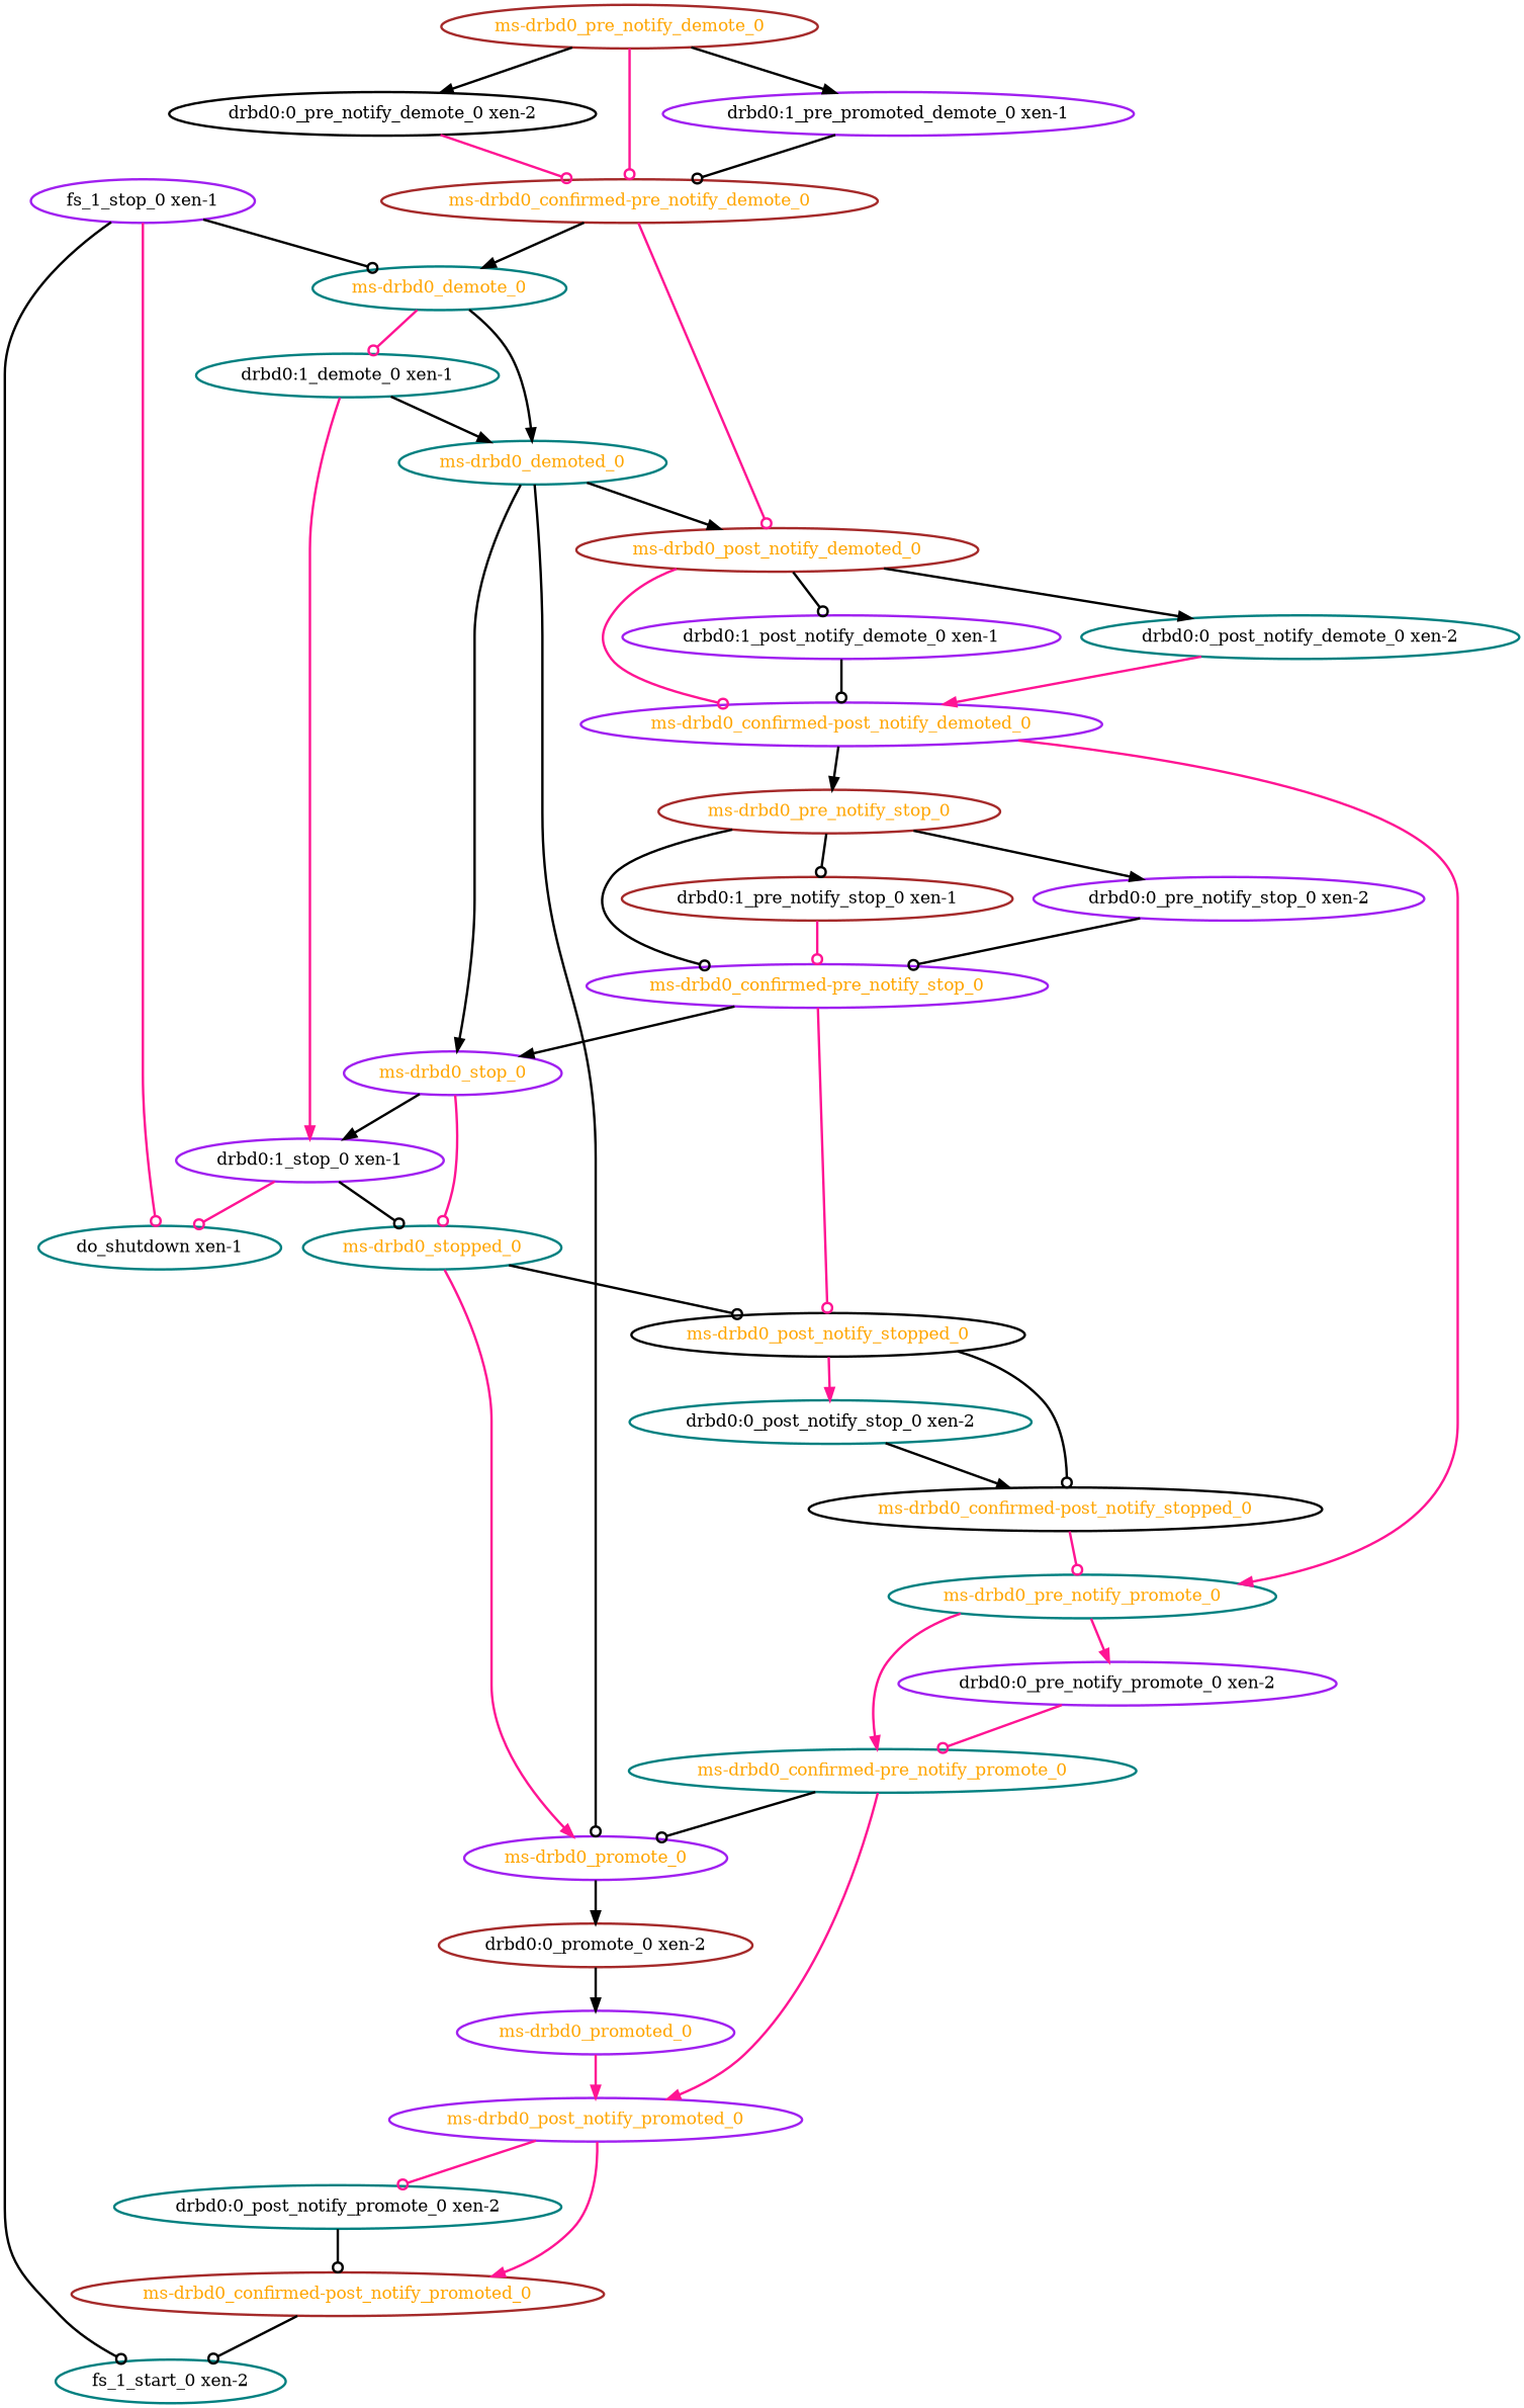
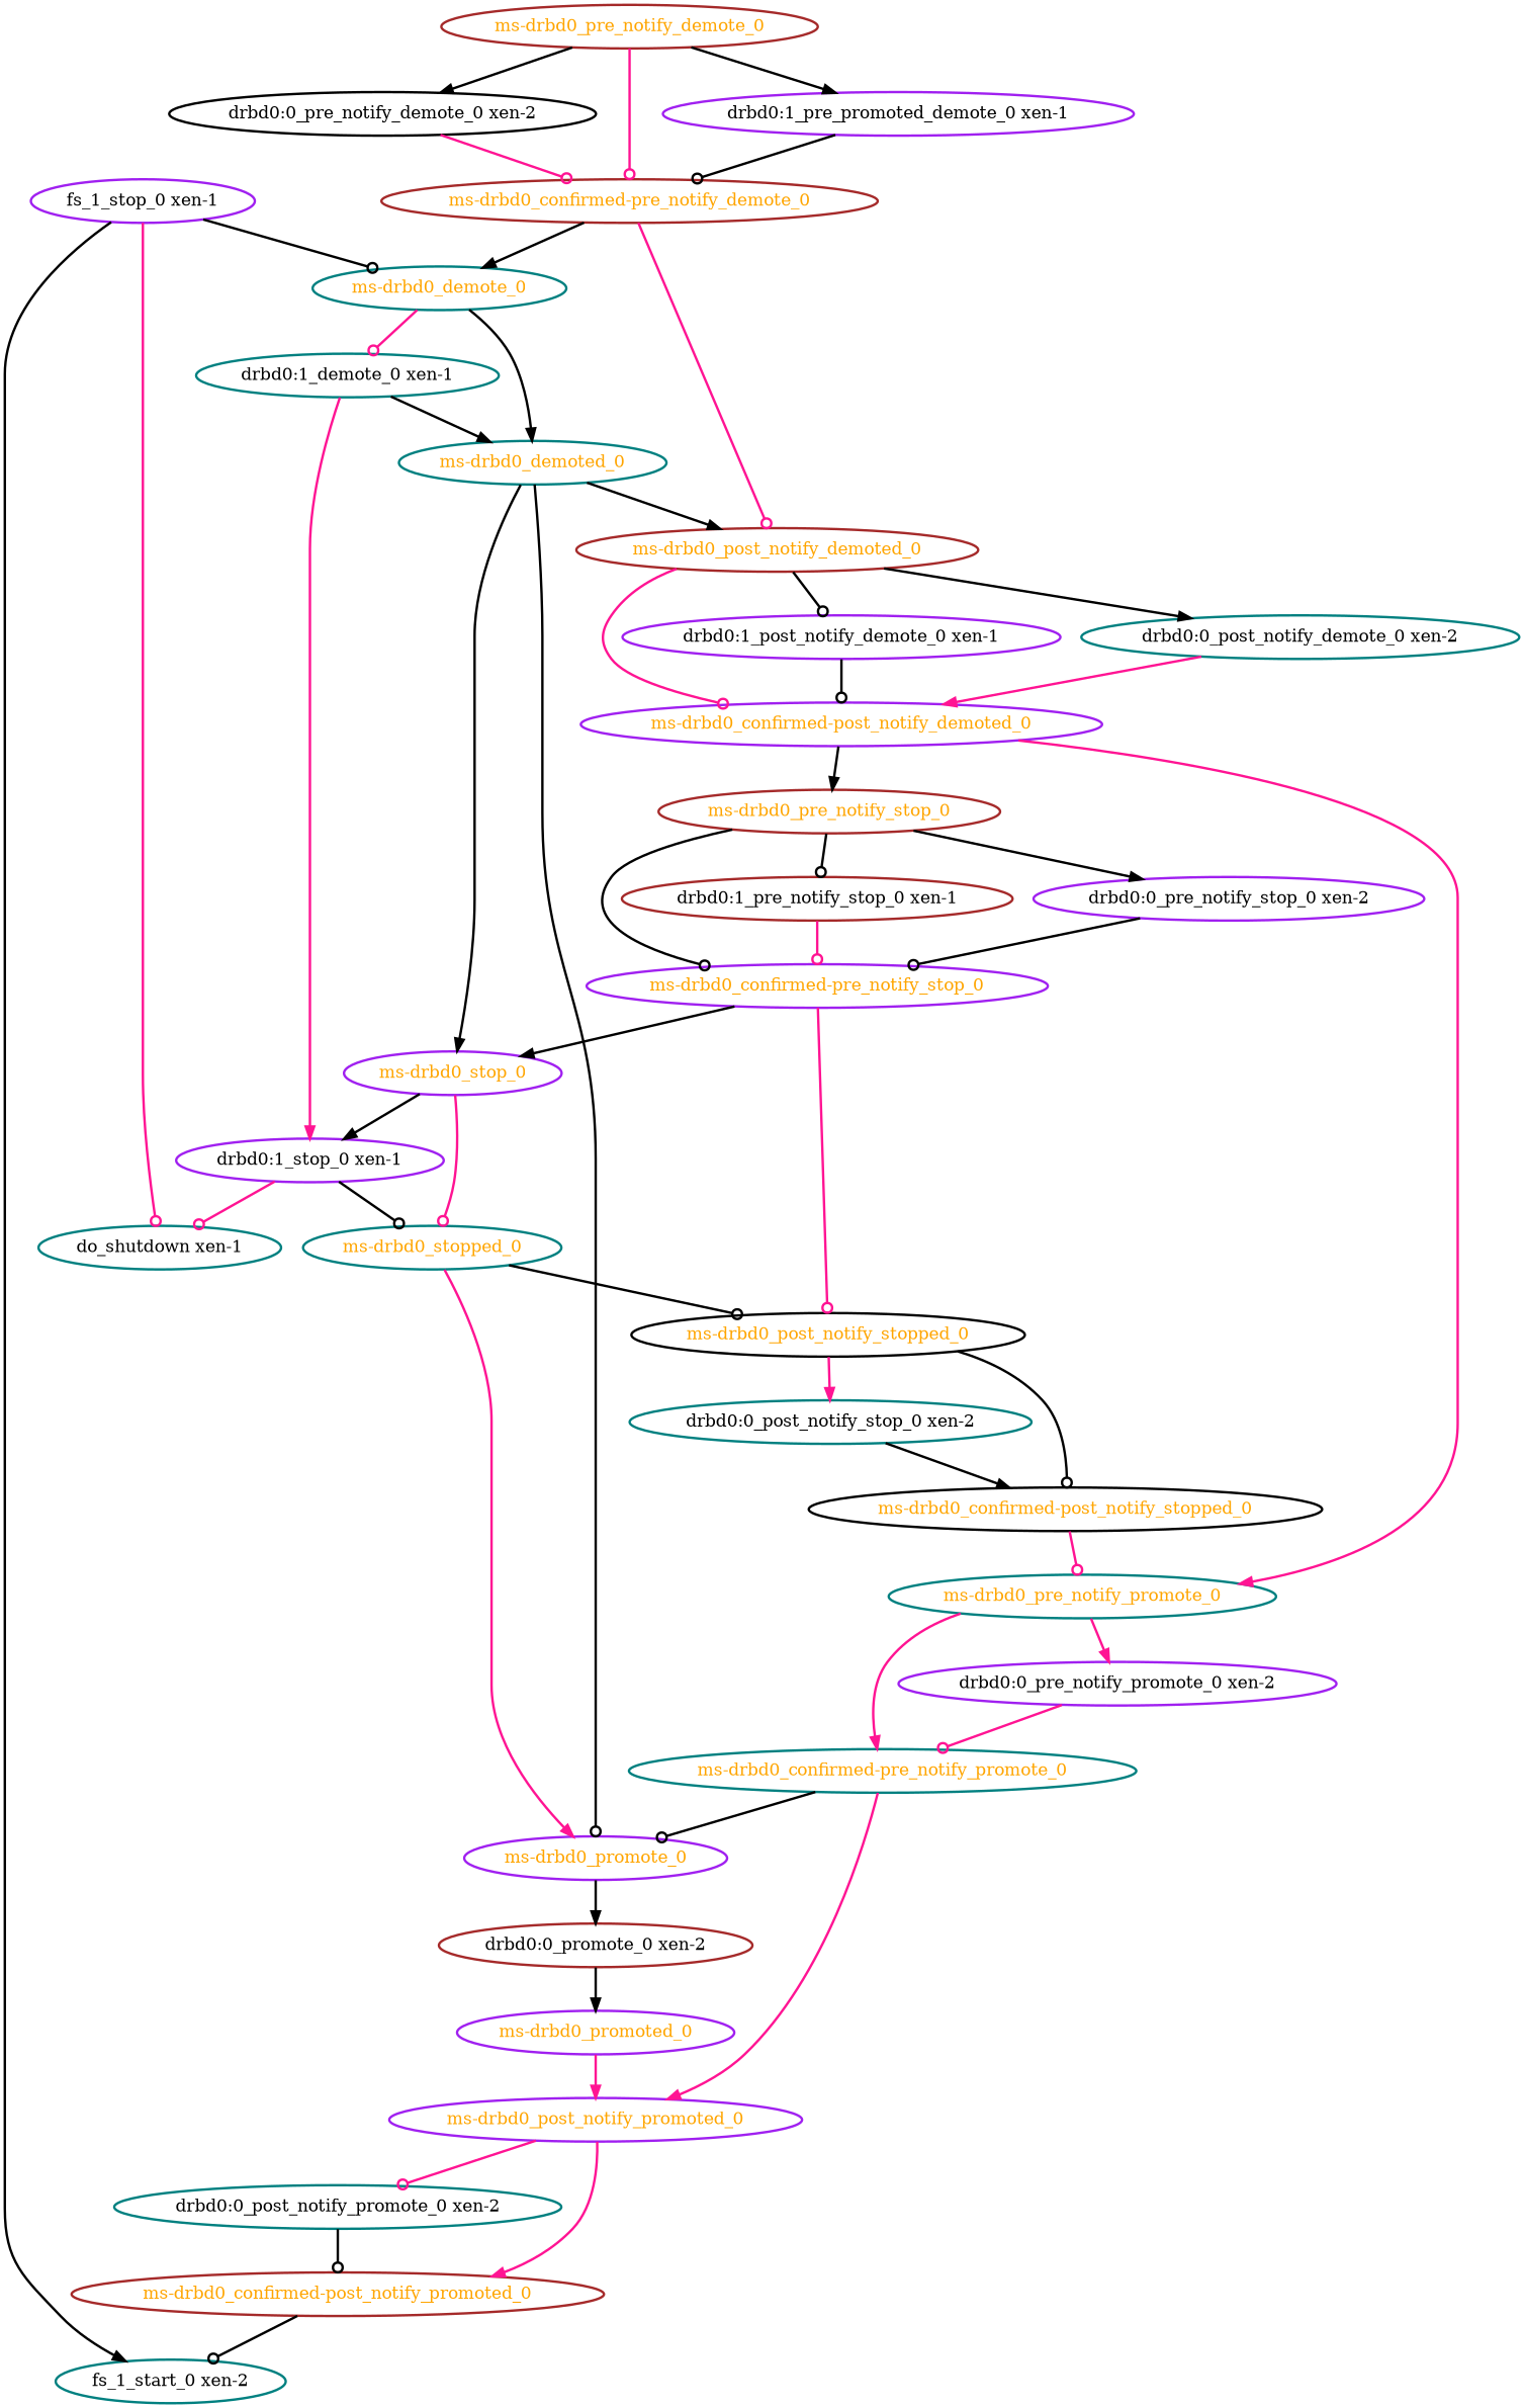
  digraph {
    node [color=purple fontcolor=orange style=bold]
    edge [arrowhead=odot color=black style=bold]
    "do_shutdown xen-1" [color=teal fontcolor=black]
    "drbd0:0_post_notify_demote_0 xen-2" [color=teal fontcolor=black]
    "ms-drbd0_confirmed-post_notify_demoted_0"
    "ms-drbd0_pre_notify_promote_0" [color=teal]
    "ms-drbd0_pre_notify_stop_0" [color=brown]
    "drbd0:0_pre_notify_promote_0 xen-2" [fontcolor=black]
    "ms-drbd0_confirmed-pre_notify_promote_0" [color=teal]
    "drbd0:0_pre_notify_stop_0 xen-2" [fontcolor=black]
    "ms-drbd0_confirmed-pre_notify_stop_0"
    "drbd0:1_pre_notify_stop_0 xen-1" [color=brown fontcolor=black]
    "drbd0:0_post_notify_promote_0 xen-2" [color=teal fontcolor=black]
    "ms-drbd0_confirmed-post_notify_promoted_0" [color=brown]
    "fs_1_start_0 xen-2" [color=teal fontcolor=black]
    "drbd0:0_post_notify_stop_0 xen-2" [color=teal fontcolor=black]
    "ms-drbd0_confirmed-post_notify_stopped_0" [color=black]
    "drbd0:0_pre_notify_demote_0 xen-2" [color=black fontcolor=black]
    "ms-drbd0_confirmed-pre_notify_demote_0" [color=brown]
    "ms-drbd0_demote_0" [color=teal]
    "ms-drbd0_post_notify_demoted_0" [color=brown]
    "drbd0:1_demote_0 xen-1" [color=teal fontcolor=black]
    "ms-drbd0_demoted_0" [color=teal]
    "drbd0:1_post_notify_demote_0 xen-1" [fontcolor=black]
    "ms-drbd0_post_notify_promoted_0"
    "ms-drbd0_promote_0"
    "drbd0:0_promote_0 xen-2" [color=brown fontcolor=black]
    "ms-drbd0_post_notify_stopped_0" [color=black]
    "ms-drbd0_stop_0"
    "drbd0:1_stop_0 xen-1" [fontcolor=black]
    "ms-drbd0_stopped_0" [color=teal]
    "ms-drbd0_promoted_0"
    n31 [fontcolor=black label="drbd0:1_pre_promoted_demote_0 xen-1"]
    "fs_1_stop_0 xen-1" [fontcolor=black]
    "ms-drbd0_pre_notify_demote_0" [color=brown]
    "drbd0:0_post_notify_demote_0 xen-2" -> "ms-drbd0_confirmed-post_notify_demoted_0" [arrowhead=normal color=deeppink]
    "ms-drbd0_confirmed-post_notify_demoted_0" -> "ms-drbd0_pre_notify_promote_0" [arrowhead=normal color=deeppink]
    "ms-drbd0_confirmed-post_notify_demoted_0" -> "ms-drbd0_pre_notify_stop_0" [arrowhead=normal]
    "ms-drbd0_pre_notify_promote_0" -> "drbd0:0_pre_notify_promote_0 xen-2" [arrowhead=normal color=deeppink]
    "ms-drbd0_pre_notify_promote_0" -> "ms-drbd0_confirmed-pre_notify_promote_0" [arrowhead=normal color=deeppink]
    "ms-drbd0_pre_notify_stop_0" -> "drbd0:0_pre_notify_stop_0 xen-2" [arrowhead=normal]
    "ms-drbd0_pre_notify_stop_0" -> "ms-drbd0_confirmed-pre_notify_stop_0"
    "ms-drbd0_pre_notify_stop_0" -> "drbd0:1_pre_notify_stop_0 xen-1"
    "drbd0:0_pre_notify_promote_0 xen-2" -> "ms-drbd0_confirmed-pre_notify_promote_0" [color=deeppink]
    "ms-drbd0_confirmed-pre_notify_promote_0" -> "ms-drbd0_post_notify_promoted_0" [arrowhead=normal color=deeppink]
    "ms-drbd0_confirmed-pre_notify_promote_0" -> "ms-drbd0_promote_0"
    "drbd0:0_pre_notify_stop_0 xen-2" -> "ms-drbd0_confirmed-pre_notify_stop_0"
    "ms-drbd0_confirmed-pre_notify_stop_0" -> "ms-drbd0_post_notify_stopped_0" [color=deeppink]
    "ms-drbd0_confirmed-pre_notify_stop_0" -> "ms-drbd0_stop_0" [arrowhead=normal]
    "drbd0:1_pre_notify_stop_0 xen-1" -> "ms-drbd0_confirmed-pre_notify_stop_0" [color=deeppink]
    "drbd0:0_post_notify_promote_0 xen-2" -> "ms-drbd0_confirmed-post_notify_promoted_0"
    "ms-drbd0_confirmed-post_notify_promoted_0" -> "fs_1_start_0 xen-2"
    "drbd0:0_post_notify_stop_0 xen-2" -> "ms-drbd0_confirmed-post_notify_stopped_0" [arrowhead=normal]
    "ms-drbd0_confirmed-post_notify_stopped_0" -> "ms-drbd0_pre_notify_promote_0" [color=deeppink]
    "drbd0:0_pre_notify_demote_0 xen-2" -> "ms-drbd0_confirmed-pre_notify_demote_0" [color=deeppink]
    "ms-drbd0_confirmed-pre_notify_demote_0" -> "ms-drbd0_demote_0" [arrowhead=normal]
    "ms-drbd0_confirmed-pre_notify_demote_0" -> "ms-drbd0_post_notify_demoted_0" [color=deeppink]
    "ms-drbd0_demote_0" -> "drbd0:1_demote_0 xen-1" [color=deeppink]
    "ms-drbd0_demote_0" -> "ms-drbd0_demoted_0" [arrowhead=normal]
    "ms-drbd0_post_notify_demoted_0" -> "drbd0:0_post_notify_demote_0 xen-2" [arrowhead=normal]
    "ms-drbd0_post_notify_demoted_0" -> "ms-drbd0_confirmed-post_notify_demoted_0" [color=deeppink]
    "ms-drbd0_post_notify_demoted_0" -> "drbd0:1_post_notify_demote_0 xen-1"
    "drbd0:1_demote_0 xen-1" -> "ms-drbd0_demoted_0" [arrowhead=normal]
    "drbd0:1_demote_0 xen-1" -> "drbd0:1_stop_0 xen-1" [arrowhead=normal color=deeppink]
    "ms-drbd0_demoted_0" -> "ms-drbd0_post_notify_demoted_0" [arrowhead=normal]
    "ms-drbd0_demoted_0" -> "ms-drbd0_promote_0"
    "ms-drbd0_demoted_0" -> "ms-drbd0_stop_0" [arrowhead=normal]
    "drbd0:1_post_notify_demote_0 xen-1" -> "ms-drbd0_confirmed-post_notify_demoted_0"
    "ms-drbd0_post_notify_promoted_0" -> "drbd0:0_post_notify_promote_0 xen-2" [color=deeppink]
    "ms-drbd0_post_notify_promoted_0" -> "ms-drbd0_confirmed-post_notify_promoted_0" [arrowhead=normal color=deeppink]
    "ms-drbd0_promote_0" -> "drbd0:0_promote_0 xen-2" [arrowhead=normal]
    "drbd0:0_promote_0 xen-2" -> "ms-drbd0_promoted_0" [arrowhead=normal]
    "ms-drbd0_post_notify_stopped_0" -> "drbd0:0_post_notify_stop_0 xen-2" [arrowhead=normal color=deeppink]
    "ms-drbd0_post_notify_stopped_0" -> "ms-drbd0_confirmed-post_notify_stopped_0"
    "ms-drbd0_stop_0" -> "drbd0:1_stop_0 xen-1" [arrowhead=normal]
    "ms-drbd0_stop_0" -> "ms-drbd0_stopped_0" [color=deeppink]
    "drbd0:1_stop_0 xen-1" -> "do_shutdown xen-1" [color=deeppink]
    "drbd0:1_stop_0 xen-1" -> "ms-drbd0_stopped_0"
    "ms-drbd0_stopped_0" -> "ms-drbd0_promote_0" [arrowhead=normal color=deeppink]
    "ms-drbd0_stopped_0" -> "ms-drbd0_post_notify_stopped_0"
    "ms-drbd0_promoted_0" -> "ms-drbd0_post_notify_promoted_0" [arrowhead=normal color=deeppink]
    n31 -> "ms-drbd0_confirmed-pre_notify_demote_0"
    "fs_1_stop_0 xen-1" -> "do_shutdown xen-1" [color=deeppink]
-   "fs_1_stop_0 xen-1" -> "fs_1_start_0 xen-2"
+   "fs_1_stop_0 xen-1" -> "fs_1_start_0 xen-2" [arrowhead=normal]
    "fs_1_stop_0 xen-1" -> "ms-drbd0_demote_0"
    "ms-drbd0_pre_notify_demote_0" -> "drbd0:0_pre_notify_demote_0 xen-2" [arrowhead=normal]
    "ms-drbd0_pre_notify_demote_0" -> "ms-drbd0_confirmed-pre_notify_demote_0" [color=deeppink]
    "ms-drbd0_pre_notify_demote_0" -> n31 [arrowhead=normal]
  }
